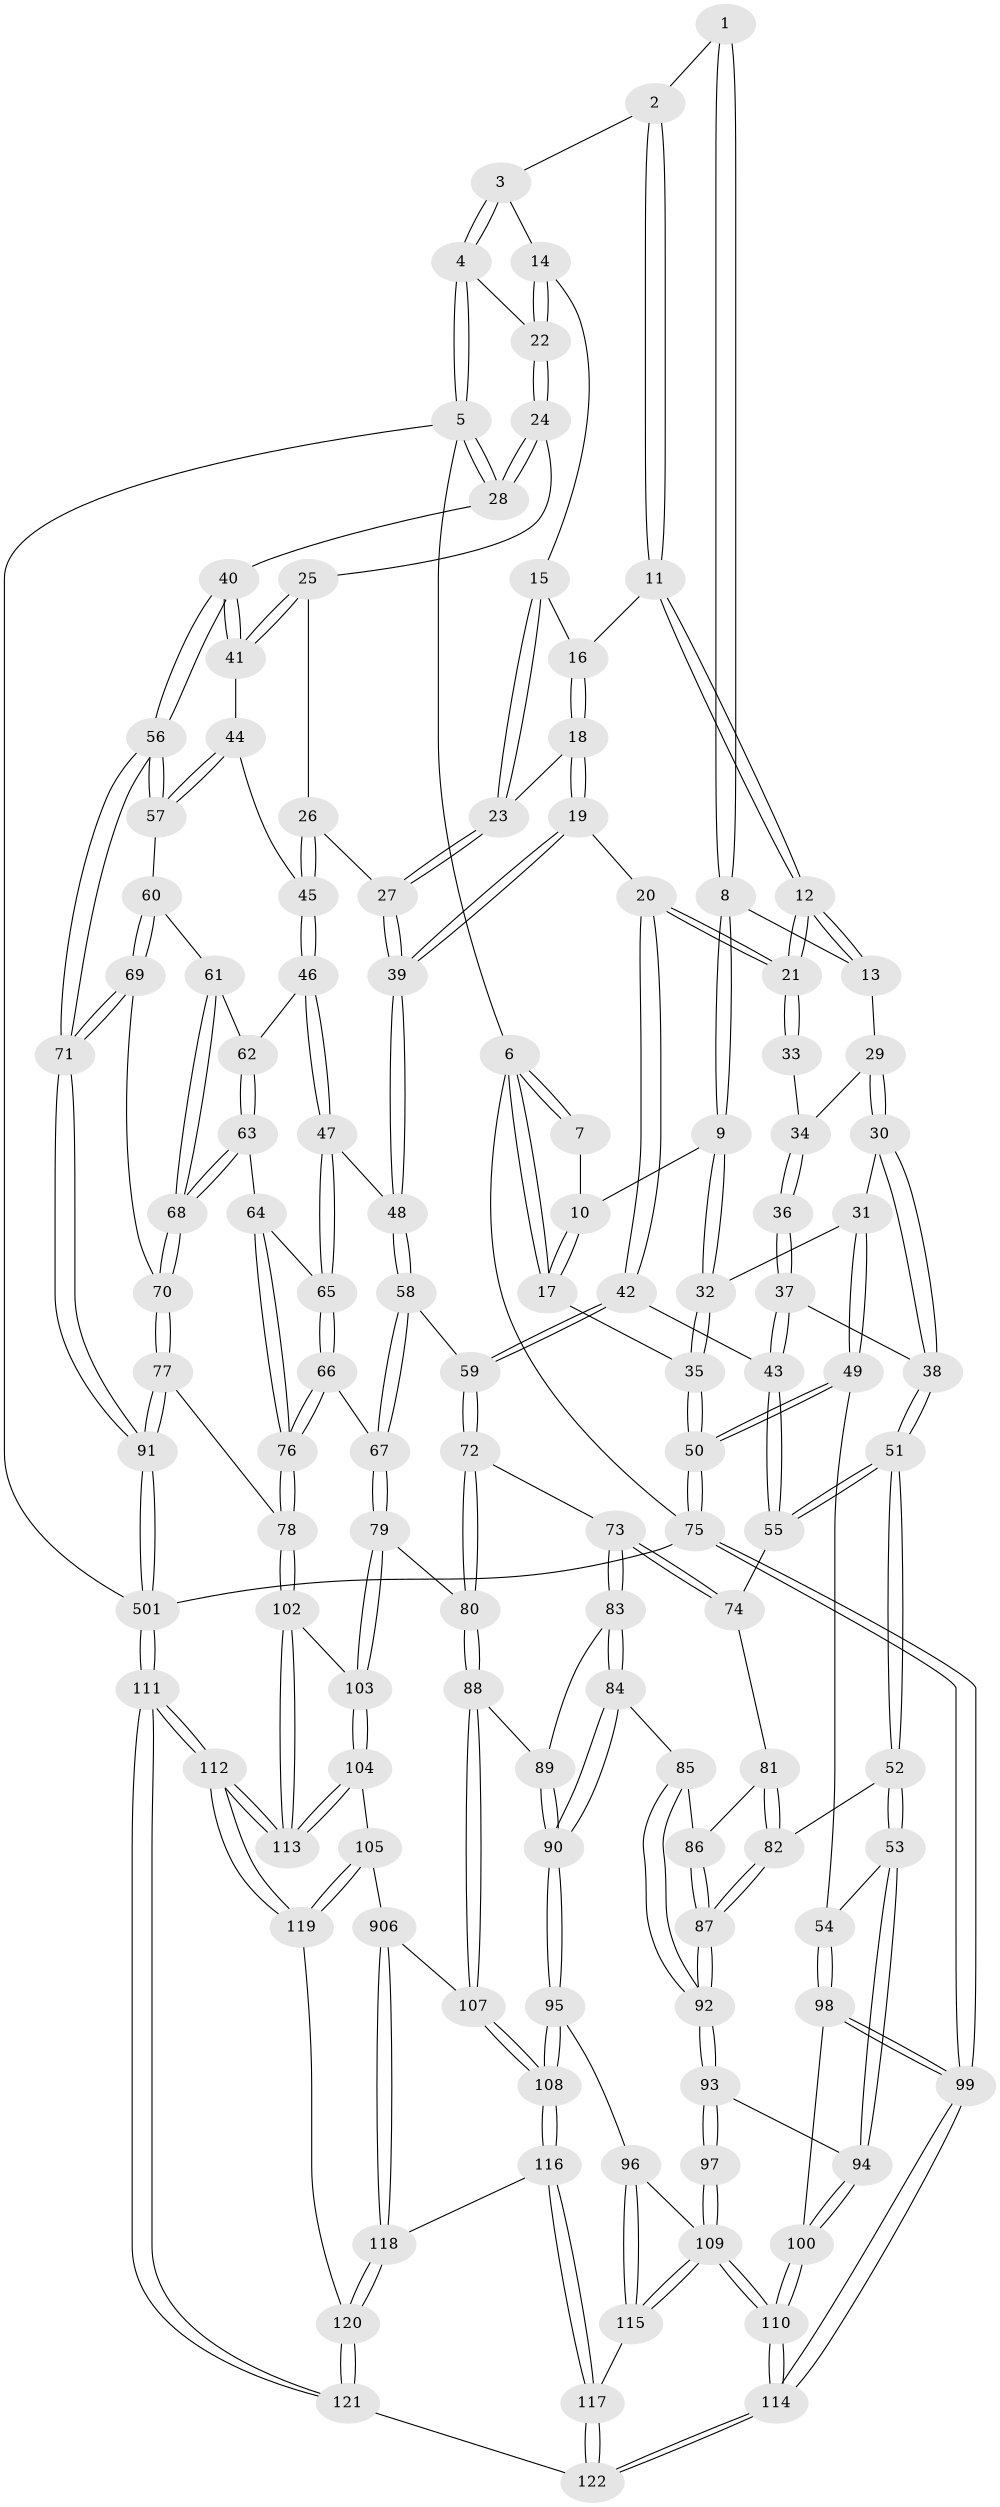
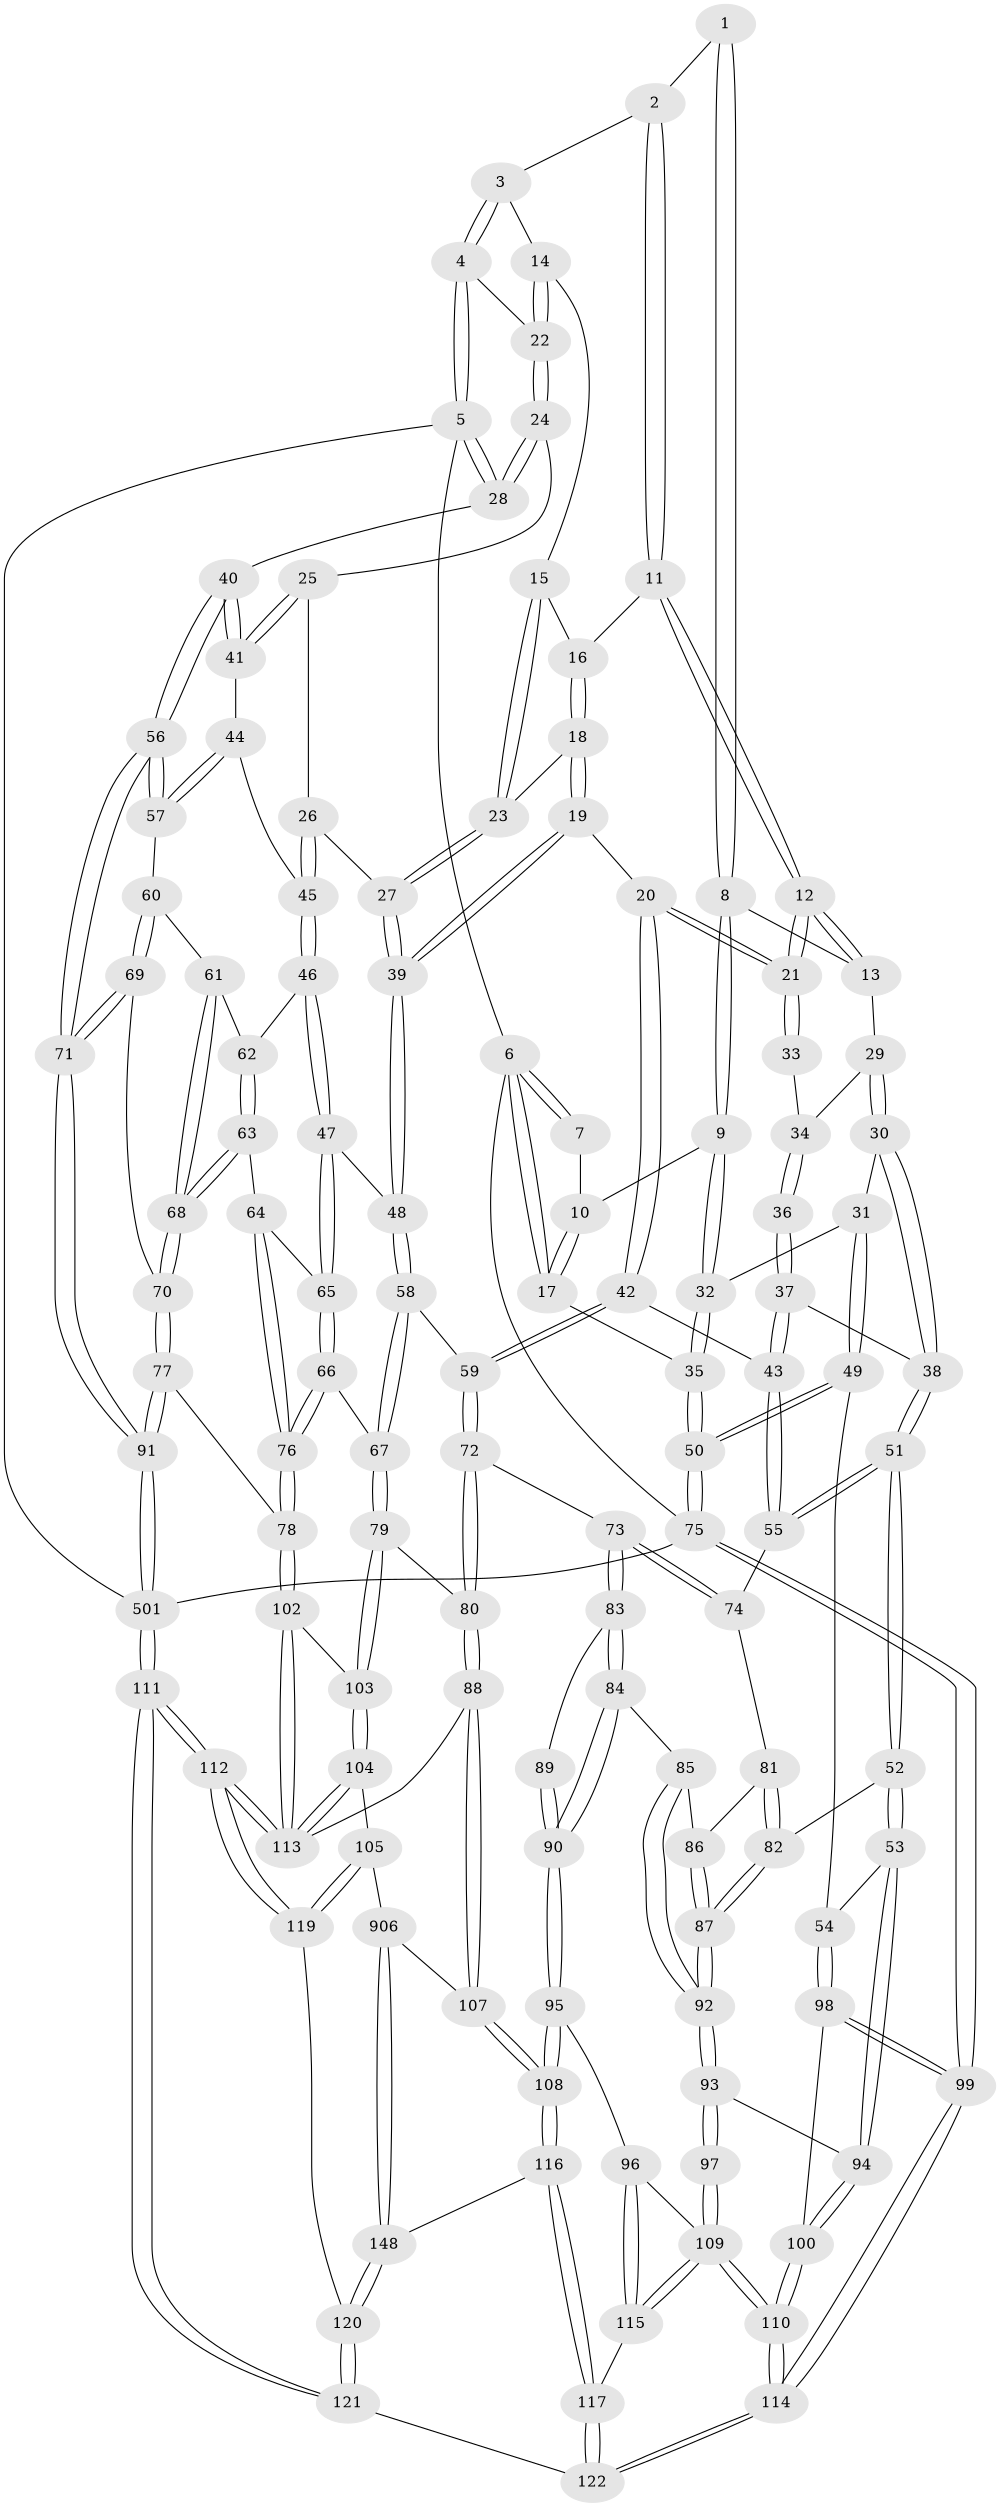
  graph {
    node [color=gray90 style=filled]
    1
    2
    8
    3
    11
    9
    13
    4
    14
    12
    16
    5
    22
    15
    6
    28
    n17 [label=501]
    24
    7
    17
    75
    40
    111
    10
    35
    99
    32
    29
    21
    18
    33
    30
    34
    23
    27
    19
    50
    20
    39
    42
    48
    43
    59
    25
    26
    41
    45
    44
    46
    56
    31
    38
    36
    49
    51
    54
    37
    55
    52
    58
    57
    71
    72
    74
    60
    47
    62
    65
    63
    66
    67
    98
    53
    82
    94
    87
    100
    81
    91
    61
    69
    79
    73
    80
    68
    70
    64
    76
    78
    103
    77
    83
    88
    84
    89
    86
    114
    102
    113
    104
    107
    92
    85
    90
    95
    93
    108
    96
    97
    109
    110
    115
    116
    117
    122
    112
    121
    105
    n119 [label=906]
    119
-   118
+   118 [label=148]
    120
    1 -- 2
    1 -- 8
    1 -- 8
    2 -- 3
    2 -- 11
    2 -- 11
    8 -- 9
    8 -- 9
    8 -- 13
    3 -- 4
    3 -- 4
    3 -- 14
    11 -- 12
    11 -- 12
    11 -- 16
    9 -- 10
    9 -- 32
    9 -- 32
    13 -- 29
    4 -- 5
    4 -- 5
    4 -- 22
    14 -- 22
    14 -- 22
    14 -- 15
    12 -- 13
    12 -- 13
    12 -- 21
    12 -- 21
    16 -- 18
    16 -- 18
    5 -- 6
    5 -- 28
    5 -- 28
    5 -- n17
    22 -- 24
    22 -- 24
    15 -- 16
    15 -- 23
    15 -- 23
    6 -- 7
    6 -- 7
    6 -- 17
    6 -- 17
    6 -- 75
    28 -- 40
    n17 -- 111
    n17 -- 111
    24 -- 28
    24 -- 28
    24 -- 25
    7 -- 10
    17 -- 35
    75 -- n17
    75 -- 99
    75 -- 99
    40 -- 41
    40 -- 41
    40 -- 56
    40 -- 56
    111 -- 112
    111 -- 112
    111 -- 121
    111 -- 121
    10 -- 17
    10 -- 17
    35 -- 50
    35 -- 50
    99 -- 114
    99 -- 114
    32 -- 35
    32 -- 35
    29 -- 30
    29 -- 30
    29 -- 34
    21 -- 33
    21 -- 33
    18 -- 23
    18 -- 19
    18 -- 19
    33 -- 34
    30 -- 31
    30 -- 38
    30 -- 38
    34 -- 36
    34 -- 36
    23 -- 27
    23 -- 27
    27 -- 39
    27 -- 39
    19 -- 20
    19 -- 39
    19 -- 39
    50 -- 75
    50 -- 75
    20 -- 21
    20 -- 21
    20 -- 42
    20 -- 42
    39 -- 48
    39 -- 48
    42 -- 43
    42 -- 59
    42 -- 59
    48 -- 58
    48 -- 58
    43 -- 55
    43 -- 55
    59 -- 72
    59 -- 72
    25 -- 26
    25 -- 41
    25 -- 41
    26 -- 27
    26 -- 45
    26 -- 45
    41 -- 44
    45 -- 46
    45 -- 46
    44 -- 45
    44 -- 57
    44 -- 57
    46 -- 47
    46 -- 47
    46 -- 62
    56 -- 57
    56 -- 57
    56 -- 71
    56 -- 71
    31 -- 32
    31 -- 49
    31 -- 49
    38 -- 51
    38 -- 51
    36 -- 37
    36 -- 37
    49 -- 50
    49 -- 50
    49 -- 54
    51 -- 55
    51 -- 55
    51 -- 52
    51 -- 52
    54 -- 98
    54 -- 98
    37 -- 43
    37 -- 43
    37 -- 38
    55 -- 74
    52 -- 53
    52 -- 53
    52 -- 82
    58 -- 59
    58 -- 67
    58 -- 67
    57 -- 60
    71 -- 91
    71 -- 91
    72 -- 73
    72 -- 80
    72 -- 80
    74 -- 81
    60 -- 61
    60 -- 69
    60 -- 69
    47 -- 48
    47 -- 65
    47 -- 65
    62 -- 63
    62 -- 63
    65 -- 66
    65 -- 66
    63 -- 68
    63 -- 68
    63 -- 64
    66 -- 67
    66 -- 76
    66 -- 76
    67 -- 79
    67 -- 79
    98 -- 99
    98 -- 99
    98 -- 100
    53 -- 54
    53 -- 94
    53 -- 94
    82 -- 87
    82 -- 87
    94 -- 100
    94 -- 100
    87 -- 92
    87 -- 92
    100 -- 110
    100 -- 110
    81 -- 82
    81 -- 82
    81 -- 86
    91 -- n17
    91 -- n17
    61 -- 62
    61 -- 68
    61 -- 68
    69 -- 71
    69 -- 71
    69 -- 70
    79 -- 80
    79 -- 103
    79 -- 103
    73 -- 74
    73 -- 74
    73 -- 83
    73 -- 83
    80 -- 88
    80 -- 88
    68 -- 70
    68 -- 70
    70 -- 77
    70 -- 77
    64 -- 65
    64 -- 76
    64 -- 76
    76 -- 78
    76 -- 78
    78 -- 102
    78 -- 102
    103 -- 104
    103 -- 104
    77 -- 91
    77 -- 91
    77 -- 78
    83 -- 84
    83 -- 84
    83 -- 89
-   88 -- 89
+   88 -- 113
    88 -- 107
    88 -- 107
    84 -- 85
    84 -- 90
    84 -- 90
    89 -- 90
    89 -- 90
    86 -- 87
    86 -- 87
    114 -- 122
    114 -- 122
    102 -- 103
    102 -- 113
    102 -- 113
    104 -- 113
    104 -- 113
    104 -- 105
    107 -- 108
    107 -- 108
    92 -- 93
    92 -- 93
    85 -- 86
    85 -- 92
    85 -- 92
    90 -- 95
    90 -- 95
    95 -- 108
    95 -- 108
    95 -- 96
    93 -- 94
    93 -- 97
    93 -- 97
    108 -- 116
    108 -- 116
    96 -- 109
    96 -- 115
    96 -- 115
    97 -- 109
    97 -- 109
    109 -- 110
    109 -- 110
    109 -- 115
    109 -- 115
    110 -- 114
    110 -- 114
    115 -- 117
    116 -- 117
    116 -- 117
    116 -- 118
    117 -- 122
    117 -- 122
    112 -- 113
    112 -- 113
    112 -- 119
    112 -- 119
    121 -- 122
    105 -- n119
    105 -- 119
    105 -- 119
    n119 -- 107
    n119 -- 118
    n119 -- 118
    119 -- 120
    118 -- 120
    118 -- 120
    120 -- 121
    120 -- 121
  }
